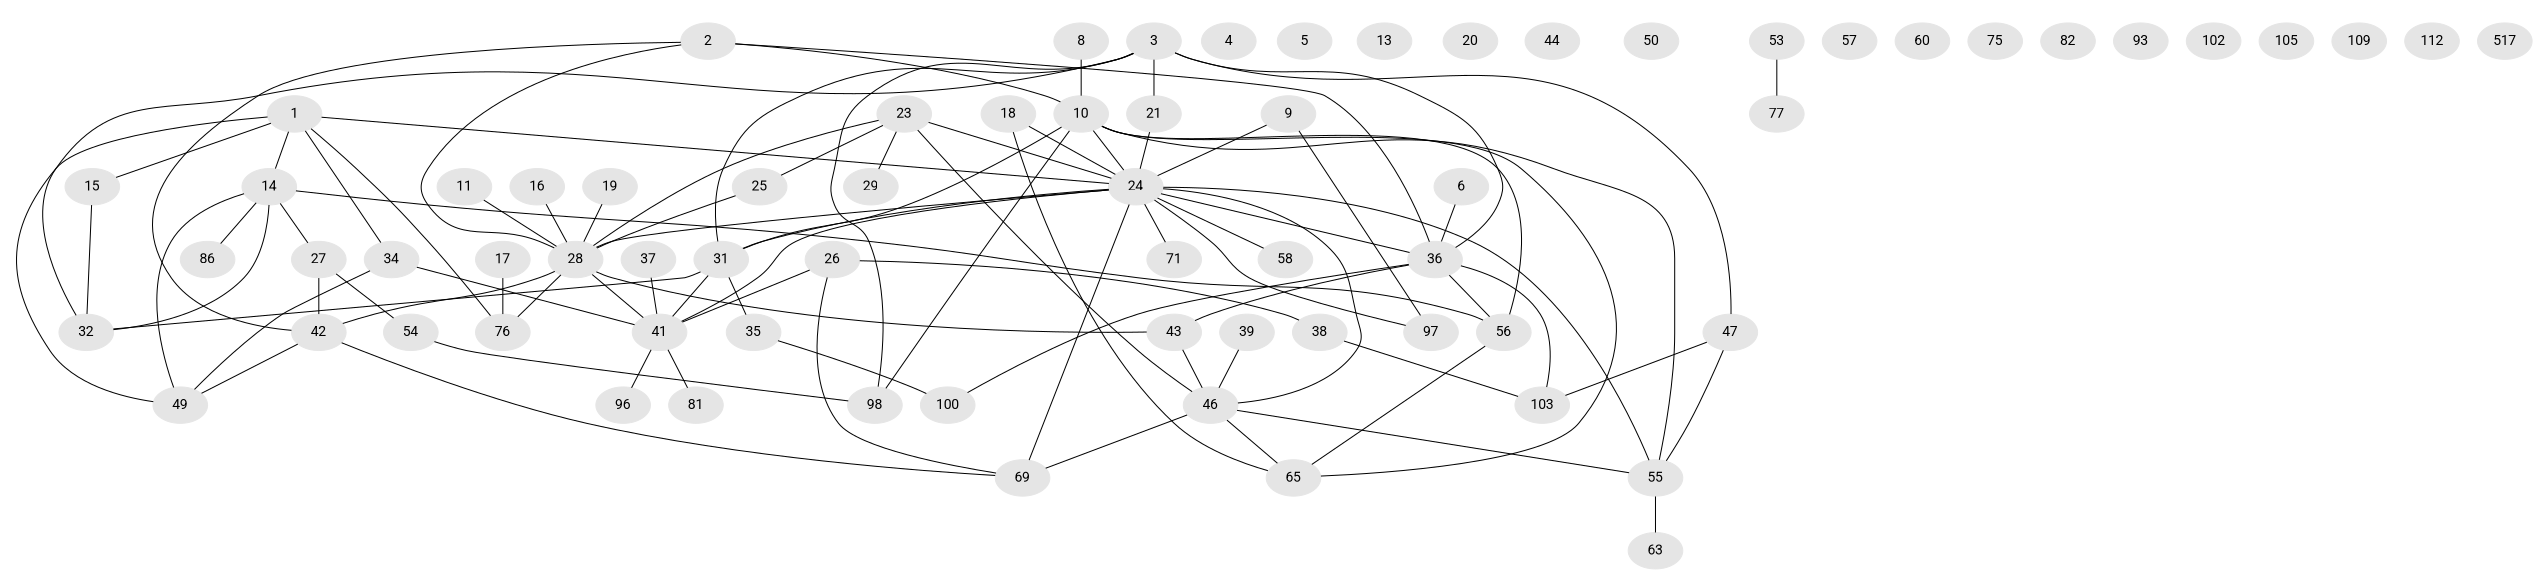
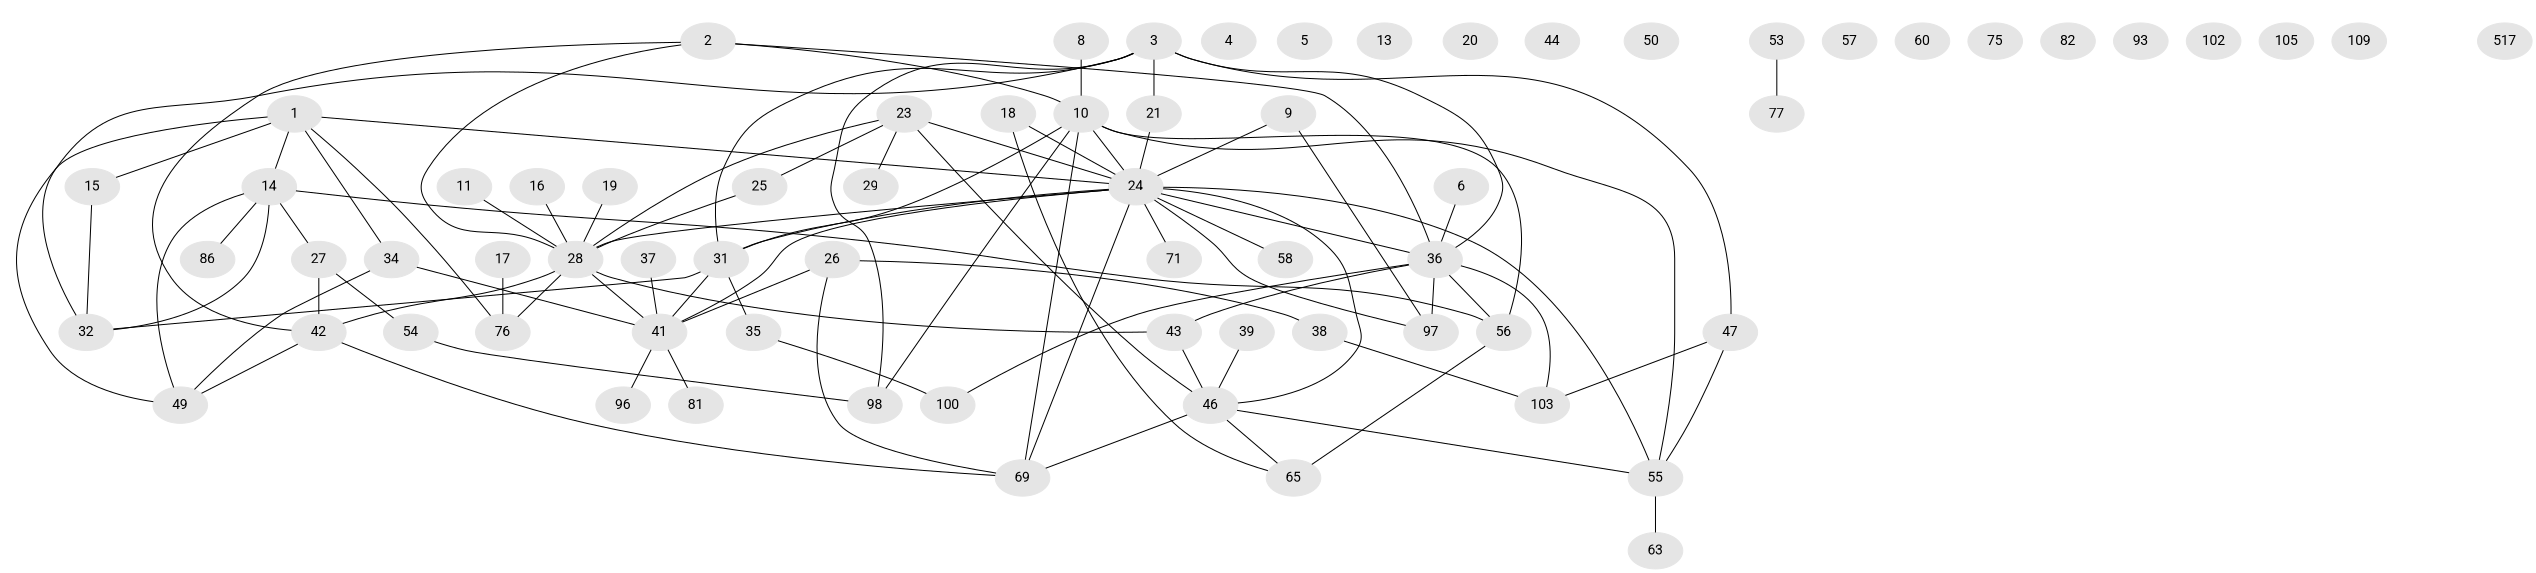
  graph {
    fontname=Roboto
    node [color=gray90 fontname=Roboto style=filled]
    edge [fontname=Roboto]
    1 [super="+7+87+111+61"]
    14 [super="+51"]
    15 [super="+115"]
    24 [super="+78+33+48"]
    34
    49 [super="+110"]
    76 [super="+85"]
    32
    56 [super="+72"]
    27
    86 [super="+106"]
    28 [super="+129+84+45"]
    36 [super="+73"]
    31
    97 [super="+119"]
    55
    69 [super="+74+95+89"]
    46 [super="+130+80"]
    41 [super="+83"]
    58
    71
    2 [super="+79+52"]
    10 [super="+30+12"]
    42 [super="+99+91"]
    98 [super="+101"]
    43 [super="+64"]
    100
    103
    3 [super="+66+22"]
    21
    47 [super="+127"]
    35 [super="+128"]
    4
    5
    6
    8
    9
    63
    65
    11
    13 [super="+40+134"]
    54 [super="+104"]
    16
    17
    18 [super="+121"]
    19
    20
    23 [super="+67+120"]
    25
    29
    81
    96
    26 [super="+62"]
    38 [super="+124+70"]
    37
    39
    44
    50
    77 [super="+131"]
    53
    57
    60
    75
    82
    93
    102
    105
    109
-   112
    n70 [label=517]
    1 -- 14
    1 -- 15
    1 -- 24
    1 -- 34
    1 -- 49
    1 -- 76
    14 -- 49
    14 -- 32
    14 -- 56
    14 -- 27
    14 -- 86
    15 -- 32
    24 -- 28 [weight=2]
    24 -- 36 [weight=2]
    24 -- 31 [weight=2]
    24 -- 97
    24 -- 55
    24 -- 69
    24 -- 46
    24 -- 41
    24 -- 58
    24 -- 71
    34 -- 49
    34 -- 41
    56 -- 65
    27 -- 42
    27 -- 54
    28 -- 76
    28 -- 41
    28 -- 42
    28 -- 43
    36 -- 56
+   36 -- 97
    36 -- 43
    36 -- 100
    36 -- 103
    31 -- 32
    31 -- 41
    31 -- 35
    55 -- 63
    46 -- 55
    46 -- 69 [weight=2]
    46 -- 65
    41 -- 81
    41 -- 96
    2 -- 28
    2 -- 36
    2 -- 10
    2 -- 42
    10 -- 24
    10 -- 56
    10 -- 31
    10 -- 55
-   10 -- 65
+   10 -- 69
    10 -- 98
    42 -- 49
    42 -- 69
    43 -- 46
    3 -- 32
    3 -- 36
    3 -- 31
    3 -- 98
    3 -- 21
    3 -- 47
    21 -- 24
    47 -- 55
    47 -- 103
    35 -- 100
    6 -- 36
    8 -- 10
    9 -- 24
    9 -- 97
    11 -- 28
    54 -- 98
    16 -- 28
    17 -- 76
    18 -- 24
    18 -- 65
    19 -- 28
    23 -- 24 [weight=2]
    23 -- 28
    23 -- 46
    23 -- 25
    23 -- 29
    25 -- 28
    26 -- 69
    26 -- 41
    26 -- 38
    38 -- 103
    37 -- 41
    39 -- 46
    53 -- 77
  }
